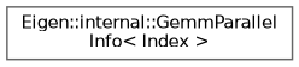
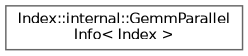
  digraph {
    rankdir=LR
-   n1 [color=grey40 fillcolor=white fontname=Helvetica fontsize=10 height=0.2 label="Eigen::internal::GemmParallel\lInfo\< Index \>" shape=box style=filled width=0.4]
+   n1 [color=grey40 fillcolor=white fontname=Helvetica fontsize=10 height=0.2 label="Index::internal::GemmParallel\lInfo\< Index \>" shape=box style=filled width=0.4]
  }
